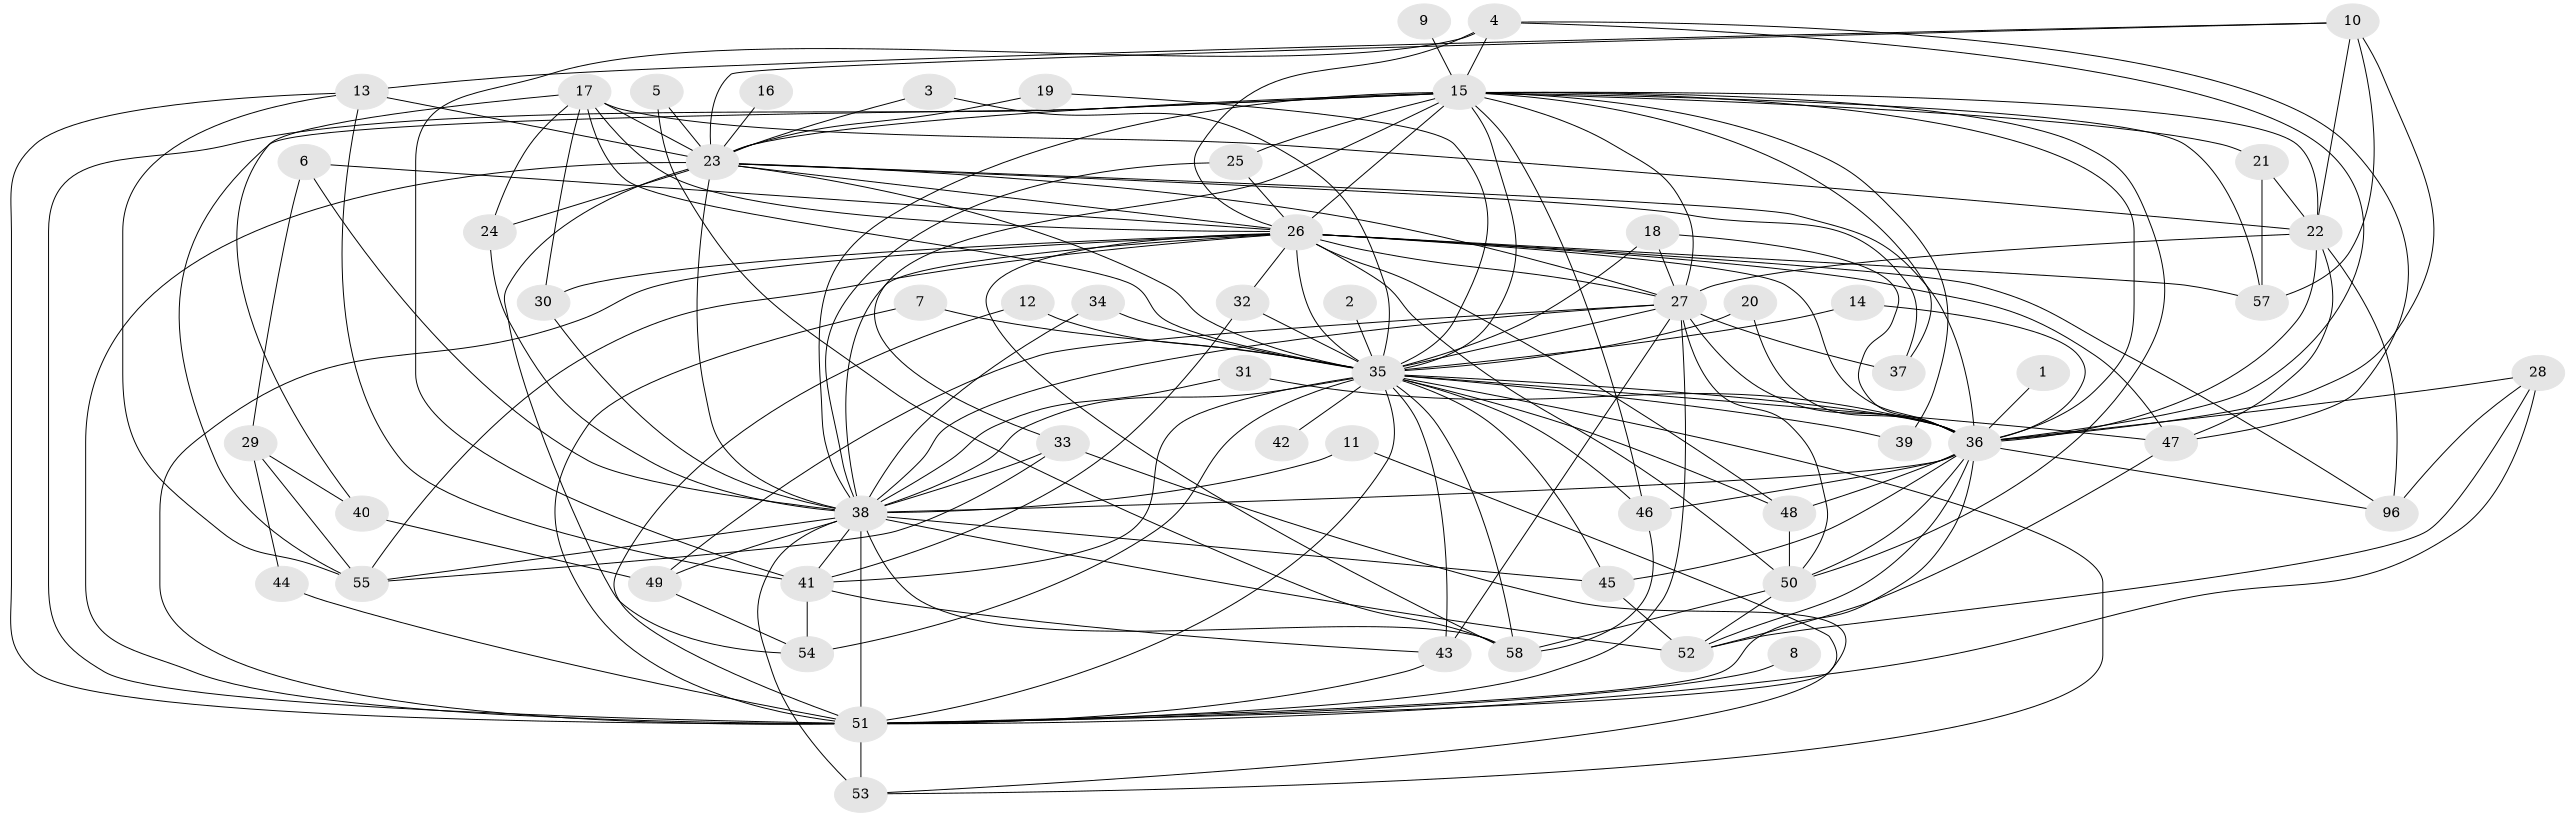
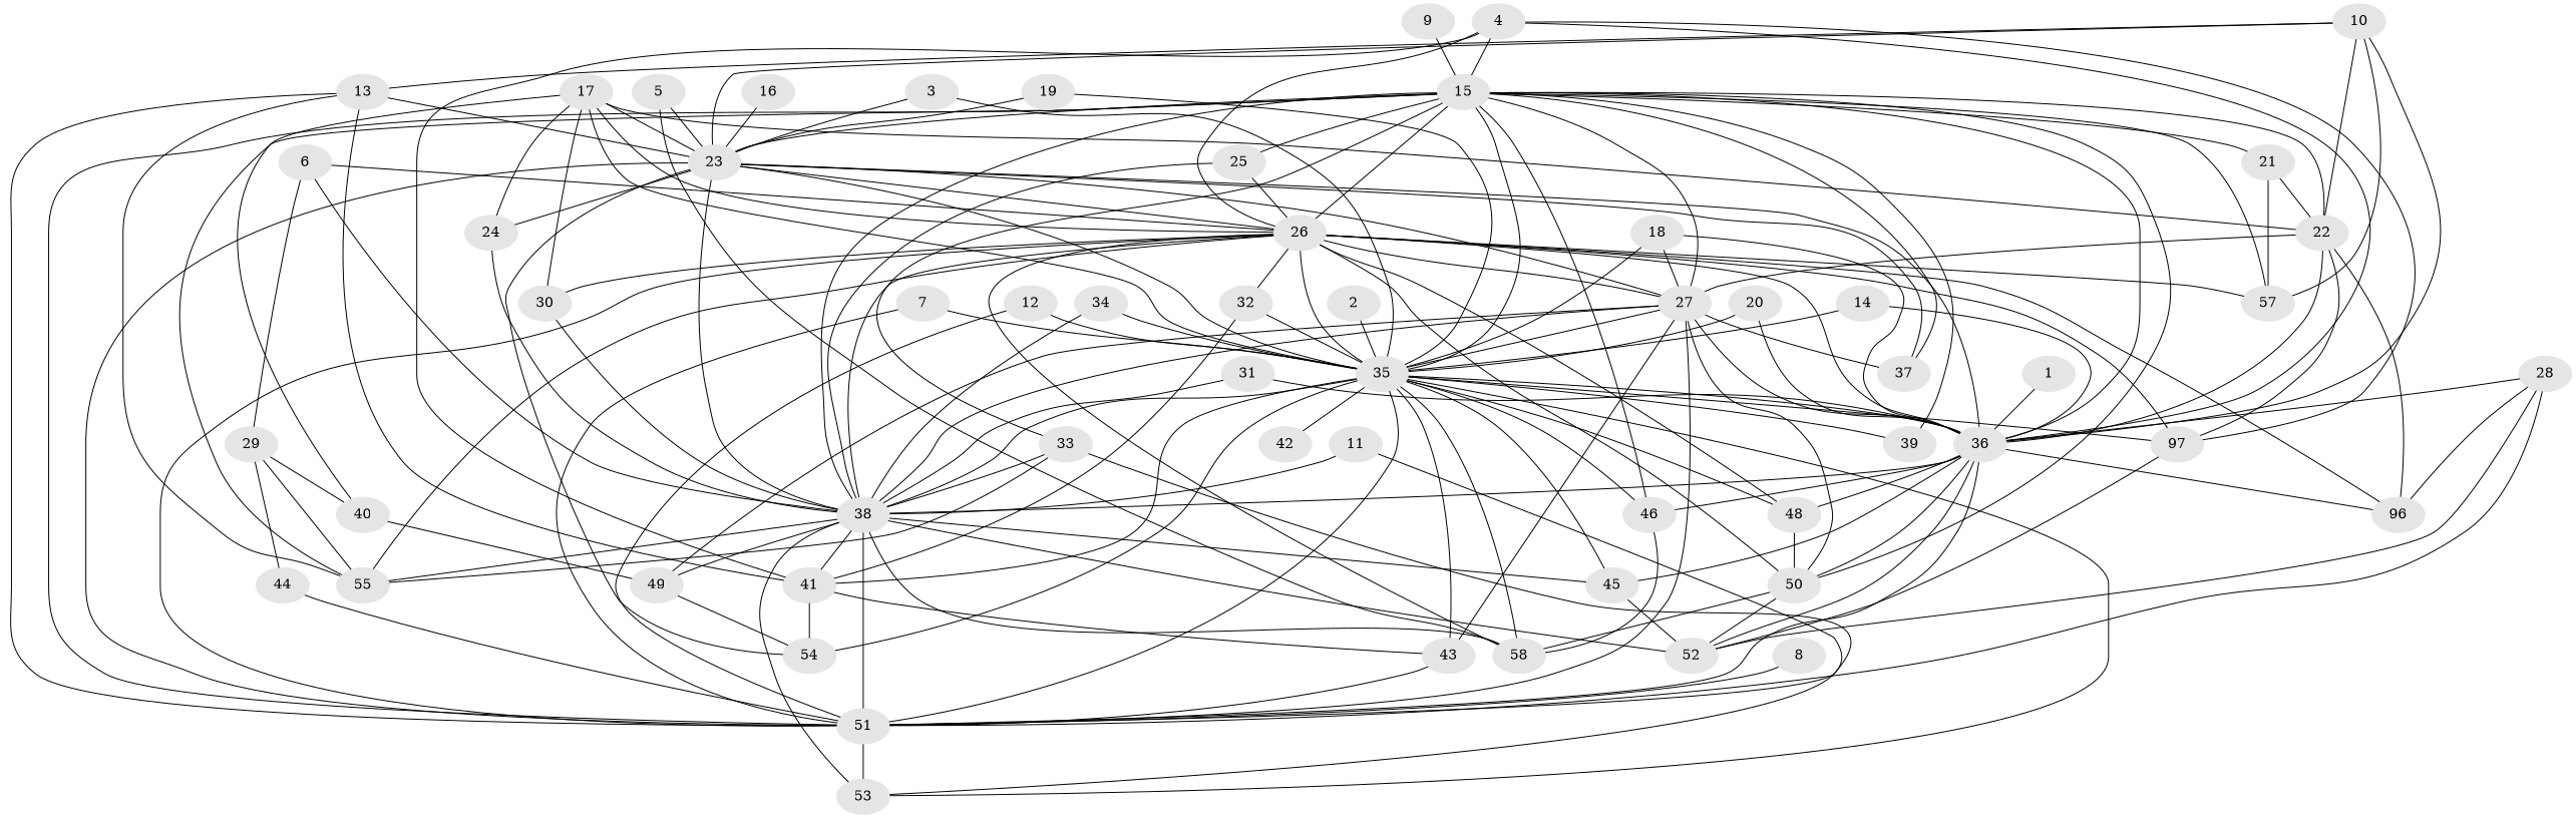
  graph {
    node [color=gray90 style=filled]
    edge [weight=1.0]
    1
    36
    38
    51
    46
    50
    n7 [label=96]
    48
    52
    45
    2
    35
    41
-   47
+   47 [label=97]
    58
    39
    54
    43
    53
    42
    3
    23
    26
    27
    37
    24
    4
    15
    22
    57
    55
    21
    25
    33
    30
    32
    5
    6
    29
    40
    44
    49
    7
    8
    9
    10
    13
    11
    12
    14
    16
    17
    18
    19
    20
    28
    31
    34
    1 -- 36
    36 -- 38
    36 -- 51
    36 -- 46
    36 -- 50
    36 -- n7
    36 -- 48
    36 -- 52
    36 -- 45
    38 -- 51 [weight=3.0]
    38 -- 52
    38 -- 45
    38 -- 41 [weight=3.0]
    38 -- 58
    38 -- 53 [weight=2.0]
    38 -- 55
    38 -- 49
    51 -- 53
    46 -- 58
    50 -- 52
    50 -- 58
    48 -- 50
    45 -- 52
    2 -- 35
    35 -- 36
    35 -- 38 [weight=2.0]
    35 -- 51
    35 -- 46
    35 -- 48
    35 -- 45
    35 -- 41
    35 -- 47
    35 -- 58
    35 -- 39
    35 -- 54
    35 -- 43
    35 -- 53
    35 -- 42
    41 -- 54
    41 -- 43
    47 -- 52
    43 -- 51
    3 -- 35
    3 -- 23
    23 -- 36
    23 -- 38
    23 -- 51
    23 -- 35
    23 -- 54
    23 -- 26 [weight=5.0]
    23 -- 27 [weight=2.0]
    23 -- 37
    23 -- 24
    26 -- 36 [weight=3.0]
    26 -- 38 [weight=3.0]
    26 -- 51 [weight=3.0]
    26 -- 50
    26 -- n7
    26 -- 48 [weight=3.0]
    26 -- 35 [weight=5.0]
    26 -- 47 [weight=2.0]
    26 -- 58
    26 -- 27 [weight=4.0]
    26 -- 57
    26 -- 55 [weight=2.0]
    26 -- 30
    26 -- 32
    27 -- 36
    27 -- 38
    27 -- 51
    27 -- 50
    27 -- 35
    27 -- 43 [weight=2.0]
    27 -- 37
    27 -- 49 [weight=2.0]
    24 -- 38
    4 -- 36
    4 -- 41
    4 -- 47
    4 -- 26
    4 -- 15
    15 -- 36 [weight=3.0]
    15 -- 38 [weight=4.0]
    15 -- 51
    15 -- 46
    15 -- 50
    15 -- 35
    15 -- 39
    15 -- 23
    15 -- 26 [weight=4.0]
    15 -- 27 [weight=2.0]
    15 -- 37
    15 -- 22
    15 -- 57
    15 -- 55
    15 -- 21
    15 -- 25
    15 -- 33
    22 -- 36 [weight=2.0]
    22 -- n7
    22 -- 47
    22 -- 27
    21 -- 22
    21 -- 57 [weight=2.0]
    25 -- 38
    25 -- 26
    33 -- 38
    33 -- 53
    33 -- 55
    30 -- 38
    32 -- 35
    32 -- 41
    5 -- 58
    5 -- 23
    6 -- 38
    6 -- 26
    6 -- 29
    29 -- 55
    29 -- 40
    29 -- 44
    40 -- 49
    44 -- 51
    49 -- 54
    7 -- 51
    7 -- 35
    8 -- 51
    9 -- 15
    10 -- 36
    10 -- 23
    10 -- 22
    10 -- 57
    10 -- 13
    13 -- 51
    13 -- 41
    13 -- 23
    13 -- 55
    11 -- 38 [weight=2.0]
    11 -- 51
    12 -- 51
    12 -- 35
    14 -- 36
    14 -- 35
    16 -- 23
    17 -- 35
    17 -- 23
    17 -- 26
    17 -- 24
    17 -- 22
    17 -- 30
    17 -- 40
    18 -- 36
    18 -- 35
    18 -- 27
    19 -- 35
    19 -- 23
    20 -- 36
    20 -- 35
    28 -- 36
    28 -- 51
    28 -- n7
    28 -- 52
    31 -- 36
    31 -- 38
    34 -- 38
    34 -- 35
  }
